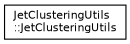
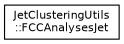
  digraph {
    rankdir=LR
    fontname="DejaVu Sans"
-   n1 [color=black fillcolor=white fontname="DejaVu Sans" fontsize=10 height=0.2 label="JetClusteringUtils\l::JetClusteringUtils" shape=record style=filled width=0.4]
+   n1 [color=black fillcolor=white fontname="DejaVu Sans" fontsize=10 height=0.2 label="JetClusteringUtils\l::FCCAnalysesJet" shape=record style=filled width=0.4]
  }
